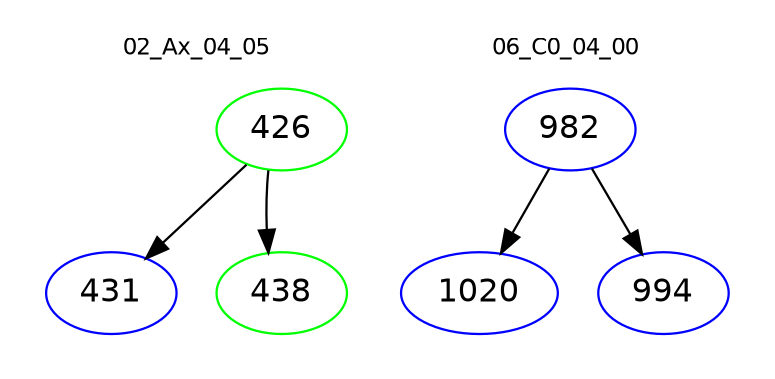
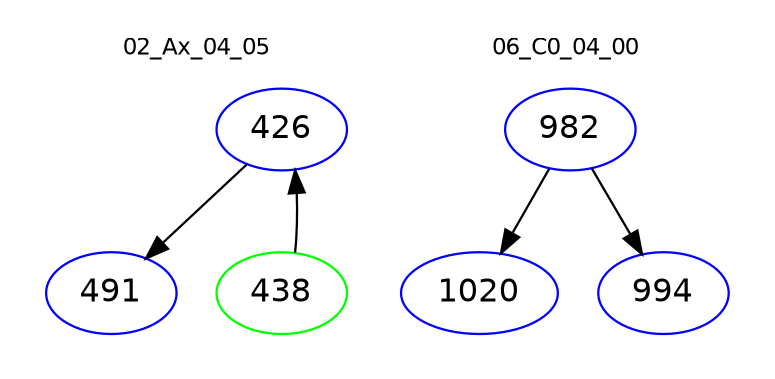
  digraph {
    fontname="DejaVu Sans"
    node [color=blue fontname="DejaVu Sans"]
    edge [color=black fontname="DejaVu Sans"]
-   n1 [color=green label=426]
-   n2 [label=431]
+   n1 [label=426]
+   n2 [label=491]
    n3 [color=green label=438]
    n4 [label=982]
    n5 [label=1020]
    n6 [label=994]
    subgraph cluster_1 {
      color=white
      fontsize=10
      label="02_Ax_04_05"
      n1
      n2
      n3
    }
    subgraph cluster_2 {
      color=white
      fontsize=10
      label="06_C0_04_00"
      n4
      n5
      n6
    }
    n1 -> n2
-   n1 -> n3
+   n3 -> n1
    n4 -> n5
    n4 -> n6
  }
